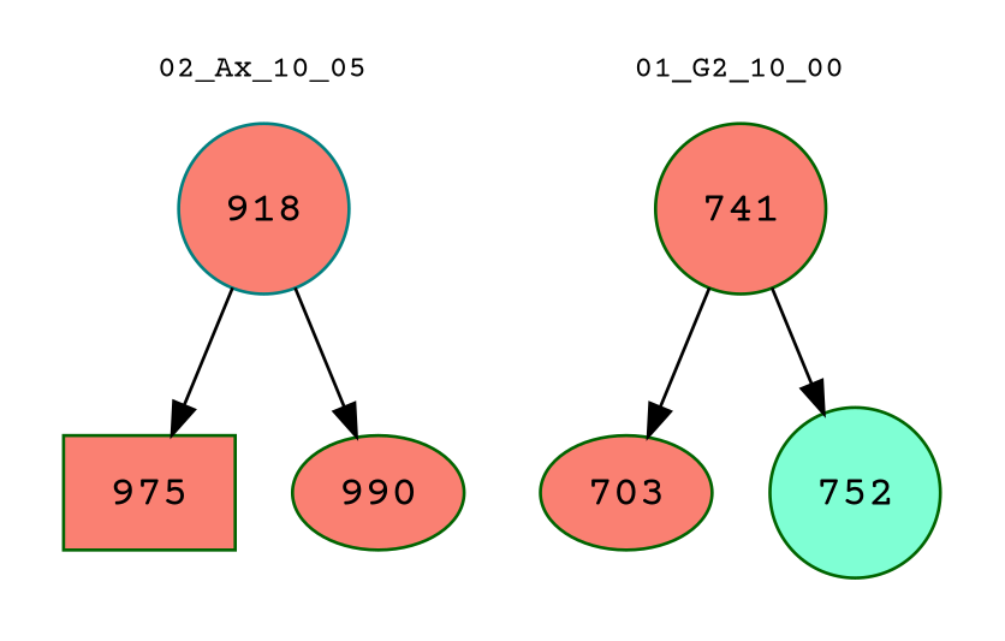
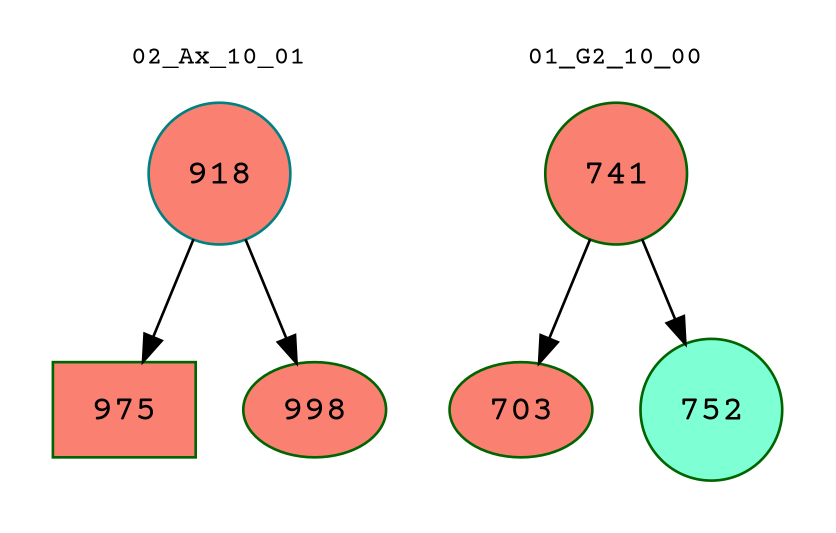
  digraph {
    fontname="Courier Prime"
    node [color=darkgreen fillcolor=salmon fontname="Courier Prime" shape=circle style=filled]
    edge [color=black fontname="Courier Prime"]
    n1 [color=teal label=918]
    n2 [label=975 shape=box]
-   n3 [label=990 shape=ellipse]
+   n3 [label=998 shape=ellipse]
    n4 [label=741]
    n5 [label=703 shape=ellipse]
    n6 [fillcolor=aquamarine label=752]
    subgraph cluster_1 {
      color=white
      fontsize=10
-     label="02_Ax_10_05"
+     label="02_Ax_10_01"
      n1
      n2
      n3
    }
    subgraph cluster_2 {
      color=white
      fontsize=10
      label="01_G2_10_00"
      n4
      n5
      n6
    }
    n1 -> n2
    n1 -> n3
    n4 -> n5
    n4 -> n6
  }
